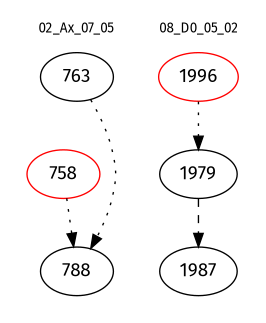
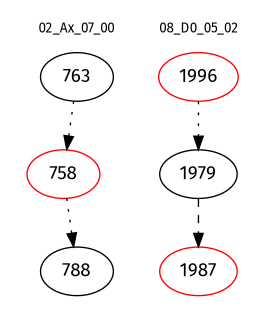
  digraph {
    fontname="Fira Sans"
    node [color=black fontname="Fira Sans"]
    edge [color=black fontname="Fira Sans" style=dotted]
    n1 [label=763]
    n2 [color=red label=758]
    n3 [label=788]
    n4 [color=red label=1996]
    n5 [label=1979]
-   n6 [label=1987]
+   n6 [color=red label=1987]
    subgraph cluster_1 {
      color=white
      fontsize=10
-     label="02_Ax_07_05"
+     label="02_Ax_07_00"
      n1
      n2
      n3
    }
    subgraph cluster_2 {
      color=white
      fontsize=10
      label="08_D0_05_02"
      n4
      n5
      n6
    }
-   n1 -> n3
+   n1 -> n2
    n2 -> n3
    n4 -> n5
    n5 -> n6 [style=dashed]
  }
